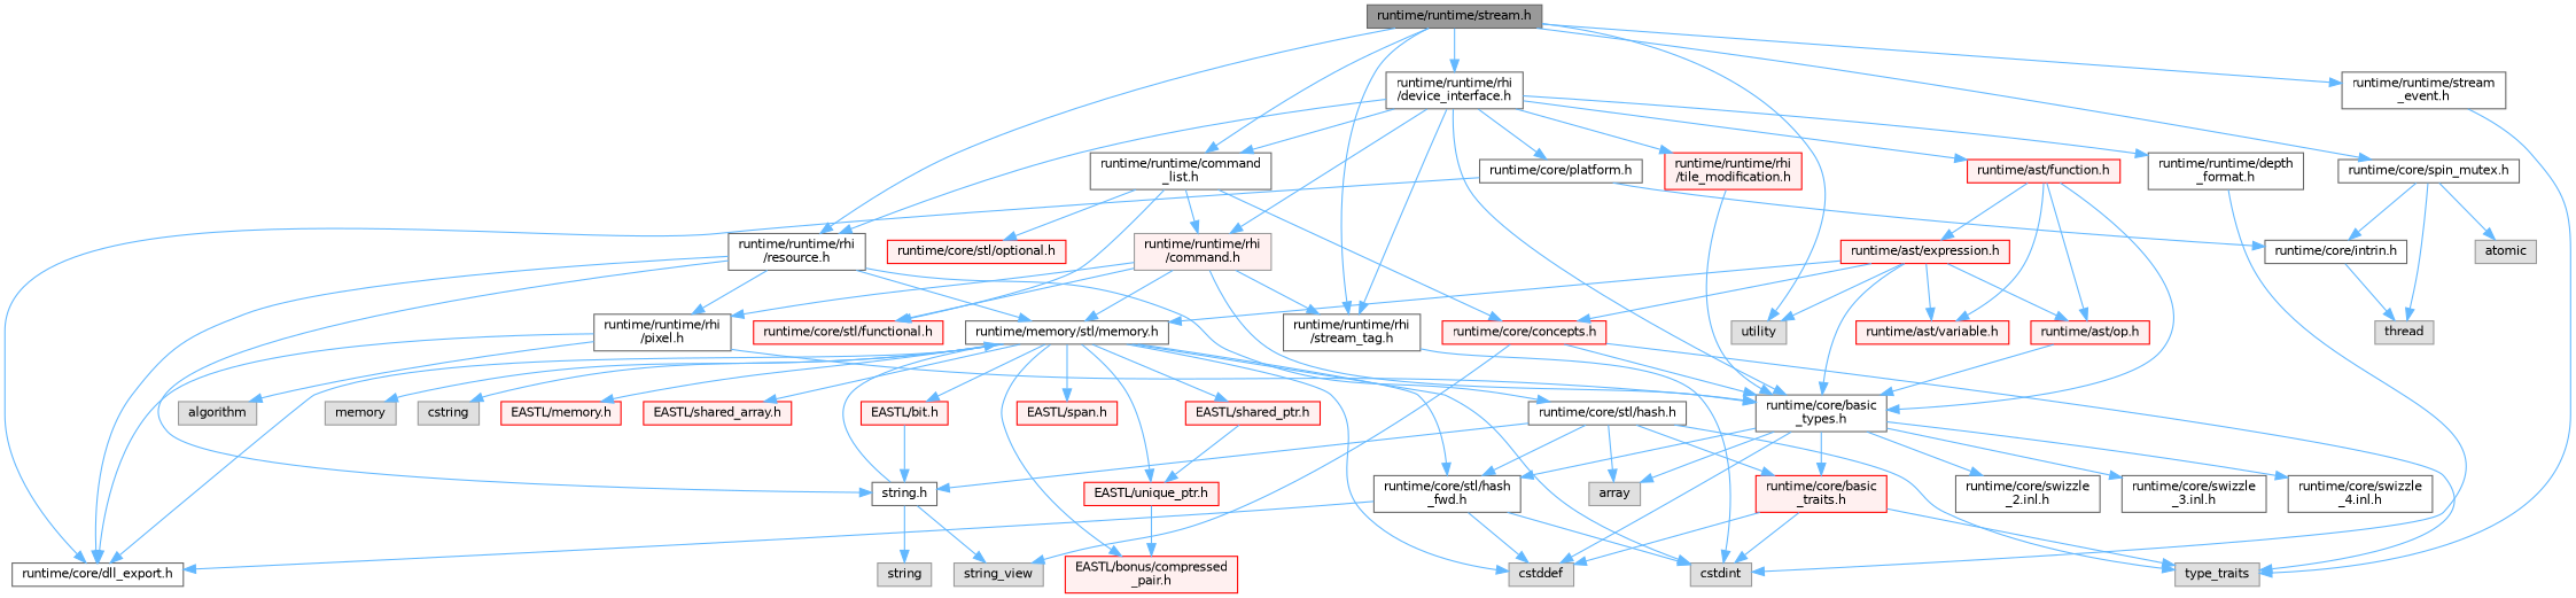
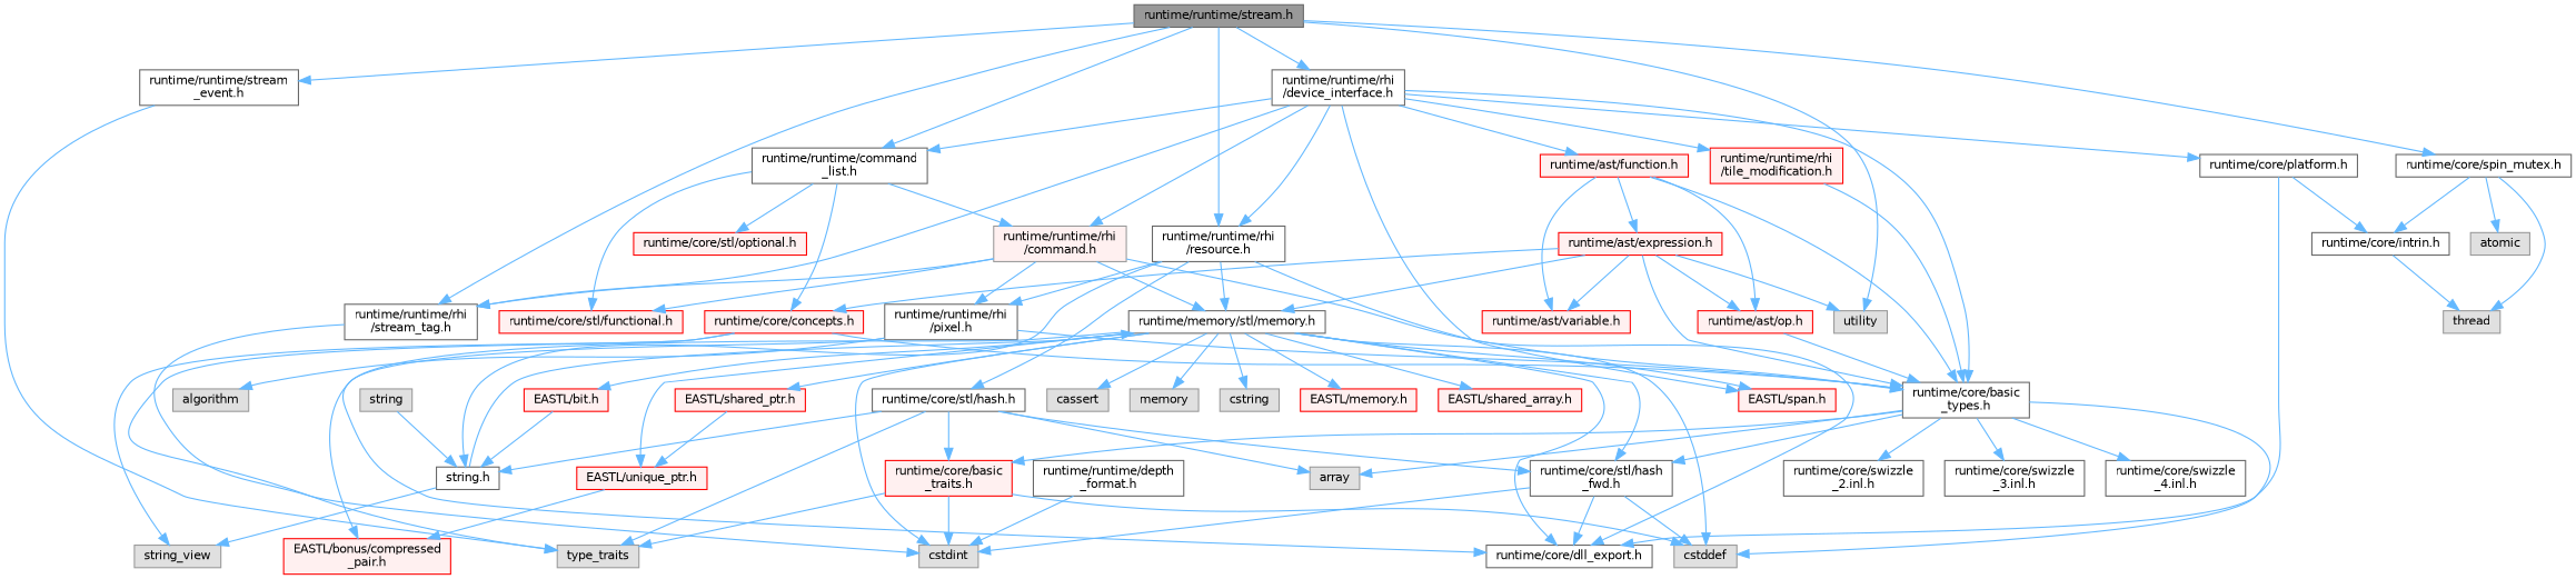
  digraph {
    node [color=grey40 fillcolor=white fontname=Helvetica fontsize=10 shape=box style=filled]
    edge [color=steelblue1 fontname=Helvetica fontsize=10 labelfontname=Helvetica labelfontsize=10 style=solid]
    n1 [color=gray40 fillcolor=grey60 fontcolor=black height=0.2 label="runtime/runtime/stream.h" width=0.4]
    n2 [color=grey60 fillcolor="#E0E0E0" height=0.2 label=utility width=0.4]
    n3 [height=0.2 label="runtime/core/spin_mutex.h" width=0.4]
    n4 [height=0.2 label="runtime/runtime/rhi\l/resource.h" width=0.4]
    n5 [height=0.2 label="runtime/runtime/rhi\l/device_interface.h" width=0.4]
    n6 [height=0.2 label="runtime/runtime/rhi\l/stream_tag.h" width=0.4]
    n7 [height=0.2 label="runtime/runtime/command\l_list.h" width=0.4]
    n8 [height=0.2 label="runtime/runtime/stream\l_event.h" width=0.4]
    n9 [color=grey60 fillcolor="#E0E0E0" height=0.2 label=atomic width=0.4]
    n10 [color=grey60 fillcolor="#E0E0E0" height=0.2 label=thread width=0.4]
    n11 [height=0.2 label="runtime/core/intrin.h" width=0.4]
    n12 [height=0.2 label="runtime/core/dll_export.h" width=0.4]
    n13 [height=0.2 label="runtime/memory/stl/memory.h" width=0.4]
    n14 [height=0.2 label="string.h" width=0.4]
    n15 [height=0.2 label="runtime/core/stl/hash.h" width=0.4]
    n16 [height=0.2 label="runtime/runtime/rhi\l/pixel.h" width=0.4]
    n17 [height=0.2 label="runtime/core/basic\l_types.h" width=0.4]
    n18 [height=0.2 label="runtime/core/platform.h" width=0.4]
    n19 [color=red fillcolor="#FFF0F0" height=0.2 label="runtime/ast/function.h" width=0.4]
    n20 [color=grey60 fillcolor="#FFF0F0" height=0.2 label="runtime/runtime/rhi\l/command.h" width=0.4]
    n21 [color=red fillcolor="#FFF0F0" height=0.2 label="runtime/runtime/rhi\l/tile_modification.h" width=0.4]
    n22 [height=0.2 label="runtime/runtime/depth\l_format.h" width=0.4]
    n23 [color=grey60 fillcolor="#E0E0E0" height=0.2 label=cstdint width=0.4]
    n24 [color=red fillcolor="#FFF0F0" height=0.2 label="runtime/core/concepts.h" width=0.4]
    n25 [color=red fillcolor="#FFF0F0" height=0.2 label="runtime/core/stl/functional.h" width=0.4]
    n26 [color=red fillcolor="#FFF0F0" height=0.2 label="runtime/core/stl/optional.h" width=0.4]
    n27 [color=grey60 fillcolor="#E0E0E0" height=0.2 label=type_traits width=0.4]
    n28 [color=grey60 fillcolor="#E0E0E0" height=0.2 label=cstddef width=0.4]
+   n29 [color=grey60 fillcolor="#E0E0E0" height=0.2 label=cassert width=0.4]
    n30 [color=grey60 fillcolor="#E0E0E0" height=0.2 label=memory width=0.4]
    n31 [color=grey60 fillcolor="#E0E0E0" height=0.2 label=cstring width=0.4]
    n32 [color=red fillcolor="#FFF0F0" height=0.2 label="EASTL/bit.h" width=0.4]
    n33 [color=red fillcolor="#FFF0F0" height=0.2 label="EASTL/memory.h" width=0.4]
    n34 [color=red fillcolor="#FFF0F0" height=0.2 label="EASTL/shared_array.h" width=0.4]
    n35 [color=red fillcolor="#FFF0F0" height=0.2 label="EASTL/unique_ptr.h" width=0.4]
    n36 [color=red fillcolor="#FFF0F0" height=0.2 label="EASTL/bonus/compressed\l_pair.h" width=0.4]
    n37 [color=red fillcolor="#FFF0F0" height=0.2 label="EASTL/shared_ptr.h" width=0.4]
    n38 [color=red fillcolor="#FFF0F0" height=0.2 label="EASTL/span.h" width=0.4]
    n39 [height=0.2 label="runtime/core/stl/hash\l_fwd.h" width=0.4]
    n40 [color=grey60 fillcolor="#E0E0E0" height=0.2 label=string width=0.4]
    n41 [color=grey60 fillcolor="#E0E0E0" height=0.2 label=string_view width=0.4]
    n42 [color=grey60 fillcolor="#E0E0E0" height=0.2 label=array width=0.4]
    n43 [color=red fillcolor="#FFF0F0" height=0.2 label="runtime/core/basic\l_traits.h" width=0.4]
    n44 [color=grey60 fillcolor="#E0E0E0" height=0.2 label=algorithm width=0.4]
    n45 [height=0.2 label="runtime/core/swizzle\l_2.inl.h" width=0.4]
    n46 [height=0.2 label="runtime/core/swizzle\l_3.inl.h" width=0.4]
    n47 [height=0.2 label="runtime/core/swizzle\l_4.inl.h" width=0.4]
    n48 [color=red fillcolor="#FFF0F0" height=0.2 label="runtime/ast/op.h" width=0.4]
    n49 [color=red fillcolor="#FFF0F0" height=0.2 label="runtime/ast/variable.h" width=0.4]
    n50 [color=red fillcolor="#FFF0F0" height=0.2 label="runtime/ast/expression.h" width=0.4]
    n1 -> n2
    n1 -> n3
    n1 -> n4
    n1 -> n5
    n1 -> n6
    n1 -> n7
    n1 -> n8
    n3 -> n9
    n3 -> n10
    n3 -> n11
    n4 -> n12
    n4 -> n13
    n4 -> n14
    n4 -> n15
    n4 -> n16
    n5 -> n4
    n5 -> n6
    n5 -> n7
    n5 -> n17
    n5 -> n18
    n5 -> n19
    n5 -> n20
    n5 -> n21
-   n5 -> n22
+   n5 -> n38
    n6 -> n23
    n7 -> n20
    n7 -> n24
    n7 -> n25
    n7 -> n26
    n8 -> n27
    n11 -> n10
    n13 -> n12
    n13 -> n23
    n13 -> n28
+   n13 -> n29
    n13 -> n30
    n13 -> n31
    n13 -> n32
    n13 -> n33
    n13 -> n34
    n13 -> n35
    n13 -> n36
    n13 -> n37
    n13 -> n38
    n13 -> n39
    n14 -> n13
-   n14 -> n40
+   n40 -> n14
    n14 -> n41
    n15 -> n14
    n15 -> n27
    n15 -> n39
    n15 -> n42
    n15 -> n43
    n16 -> n12
    n16 -> n17
    n16 -> n44
    n17 -> n28
    n17 -> n39
    n17 -> n42
    n17 -> n43
    n17 -> n45
    n17 -> n46
    n17 -> n47
    n18 -> n11
    n18 -> n12
    n19 -> n17
    n19 -> n48
    n19 -> n49
    n19 -> n50
    n20 -> n6
    n20 -> n13
    n20 -> n16
    n20 -> n17
    n20 -> n25
    n21 -> n17
    n22 -> n23
    n24 -> n17
    n24 -> n27
    n24 -> n41
    n32 -> n14
    n35 -> n36
    n37 -> n35
    n39 -> n12
    n39 -> n23
    n39 -> n28
    n43 -> n23
    n43 -> n27
    n43 -> n28
    n48 -> n17
    n50 -> n2
    n50 -> n13
    n50 -> n17
    n50 -> n24
    n50 -> n48
    n50 -> n49
  }
